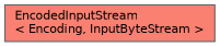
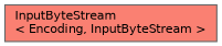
  digraph {
    rankdir=LR
-   n1 [color=grey40 fillcolor=salmon fontname=Helvetica fontsize=10 height=0.2 label="EncodedInputStream\l\< Encoding, InputByteStream \>" shape=box style=filled width=0.4]
+   n1 [color=grey40 fillcolor=salmon fontname=Helvetica fontsize=10 height=0.2 label="InputByteStream\l\< Encoding, InputByteStream \>" shape=box style=filled width=0.4]
  }
